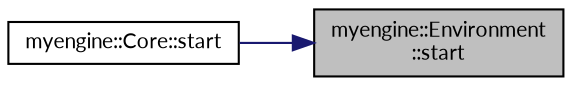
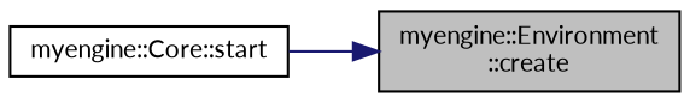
  digraph {
    rankdir=RL
    fontname=Lato
    node [color=black fontname=Lato fontsize=10 shape=record style=filled]
-   n1 [fillcolor=grey75 fontcolor=black height=0.2 label="myengine::Environment\l::start" width=0.4]
+   n1 [fillcolor=grey75 fontcolor=black height=0.2 label="myengine::Environment\l::create" width=0.4]
    n2 [fillcolor=white height=0.2 label="myengine::Core::start" width=0.4]
    n1 -> n2 [color=midnightblue dir=back fontname=Lato fontsize=10 labelfontname=Helvetica labelfontsize=10 style=solid]
  }
